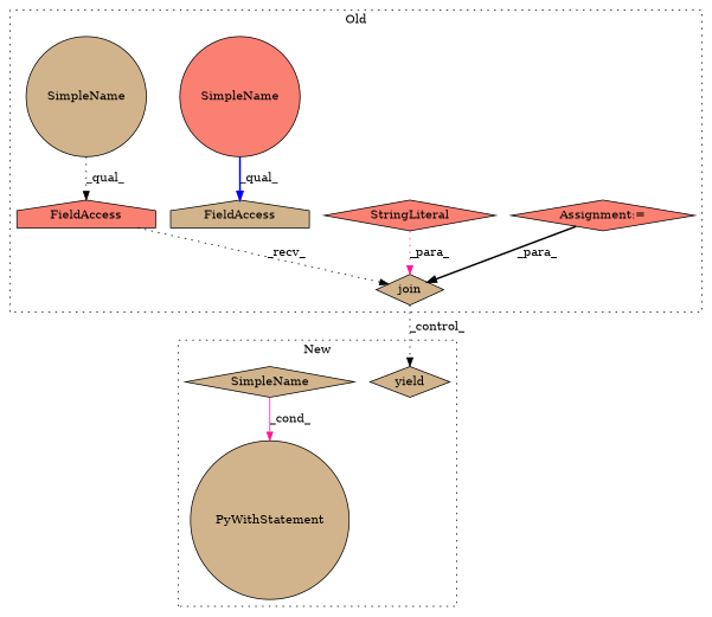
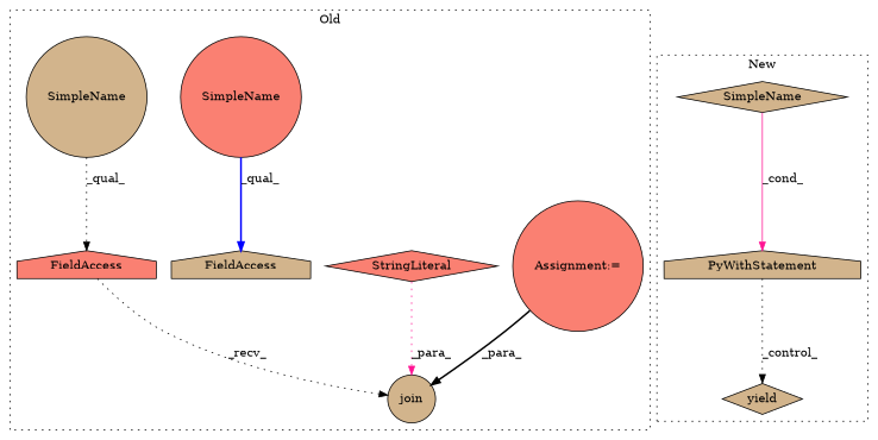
  digraph {
    node [a=42 fillcolor=tan l=7 s=1852 shape=diamond style=filled]
    edge [color=black style=dotted]
-   n1 [a=32 l="5,1" label=join s="1860,1879"]
+   n1 [a=32 l="5,1" label=join s="1860,1879" shape=circle]
    n2 [a=22 fillcolor=salmon label=FieldAccess shape=house]
    n3 [a=22 label=FieldAccess s=2064 shape=house]
-   n4 [a=7 fillcolor=salmon l=1 label="Assignment:=" s=1851]
+   n4 [a=7 fillcolor=salmon l=1 label="Assignment:=" s=1851 shape=circle]
    n5 [a=45 fillcolor=salmon l=5 label=StringLiteral s=1874]
    n6 [fillcolor=salmon l=2 label=SimpleName s=2064 shape=circle]
    n7 [l=2 label=SimpleName shape=circle]
    n8 [a=112 label=yield s=2515]
    n9 [label=SimpleName l="" s=""]
-   n10 [a=104 l="10,2" label=PyWithStatement s="1846,1929" shape=circle]
+   n10 [a=104 l="10,2" label=PyWithStatement s="1846,1929" shape=house]
    subgraph cluster_1 {
      label=Old
      style=dotted
      n1
      n2
      n3
      n4
      n5
      n6
      n7
    }
    subgraph cluster_2 {
      label=New
      style=dotted
      n8
      n9
      n10
    }
    n2 -> n1 [label=_recv_]
    n4 -> n1 [label=_para_ style=bold]
    n5 -> n1 [color=deeppink label=_para_]
    n6 -> n3 [color=blue label=_qual_ style=bold]
    n7 -> n2 [label=_qual_]
    n9 -> n10 [color=deeppink label=_cond_ style=solid]
-   n1 -> n8 [label=_control_]
+   n10 -> n8 [label=_control_]
  }
